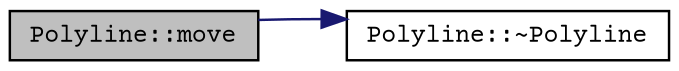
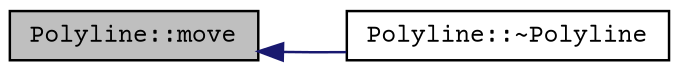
  digraph {
    rankdir=LR
    fontname="Courier Prime"
    node [color=black fontname="Courier Prime" fontsize=10 shape=record style=filled]
    n1 [fillcolor=grey75 fontcolor=black height=0.2 label="Polyline::move" width=0.4]
    n2 [fillcolor=white height=0.2 label="Polyline::~Polyline" width=0.4]
-   n2 -> n1 [color=midnightblue dir=back fontname="Courier Prime" fontsize=10 labelfontname=Helvetica labelfontsize=10 style=solid]
+   n1 -> n2 [color=midnightblue dir=back fontname="Courier Prime" fontsize=10 labelfontname=Helvetica labelfontsize=10 style=solid]
  }
